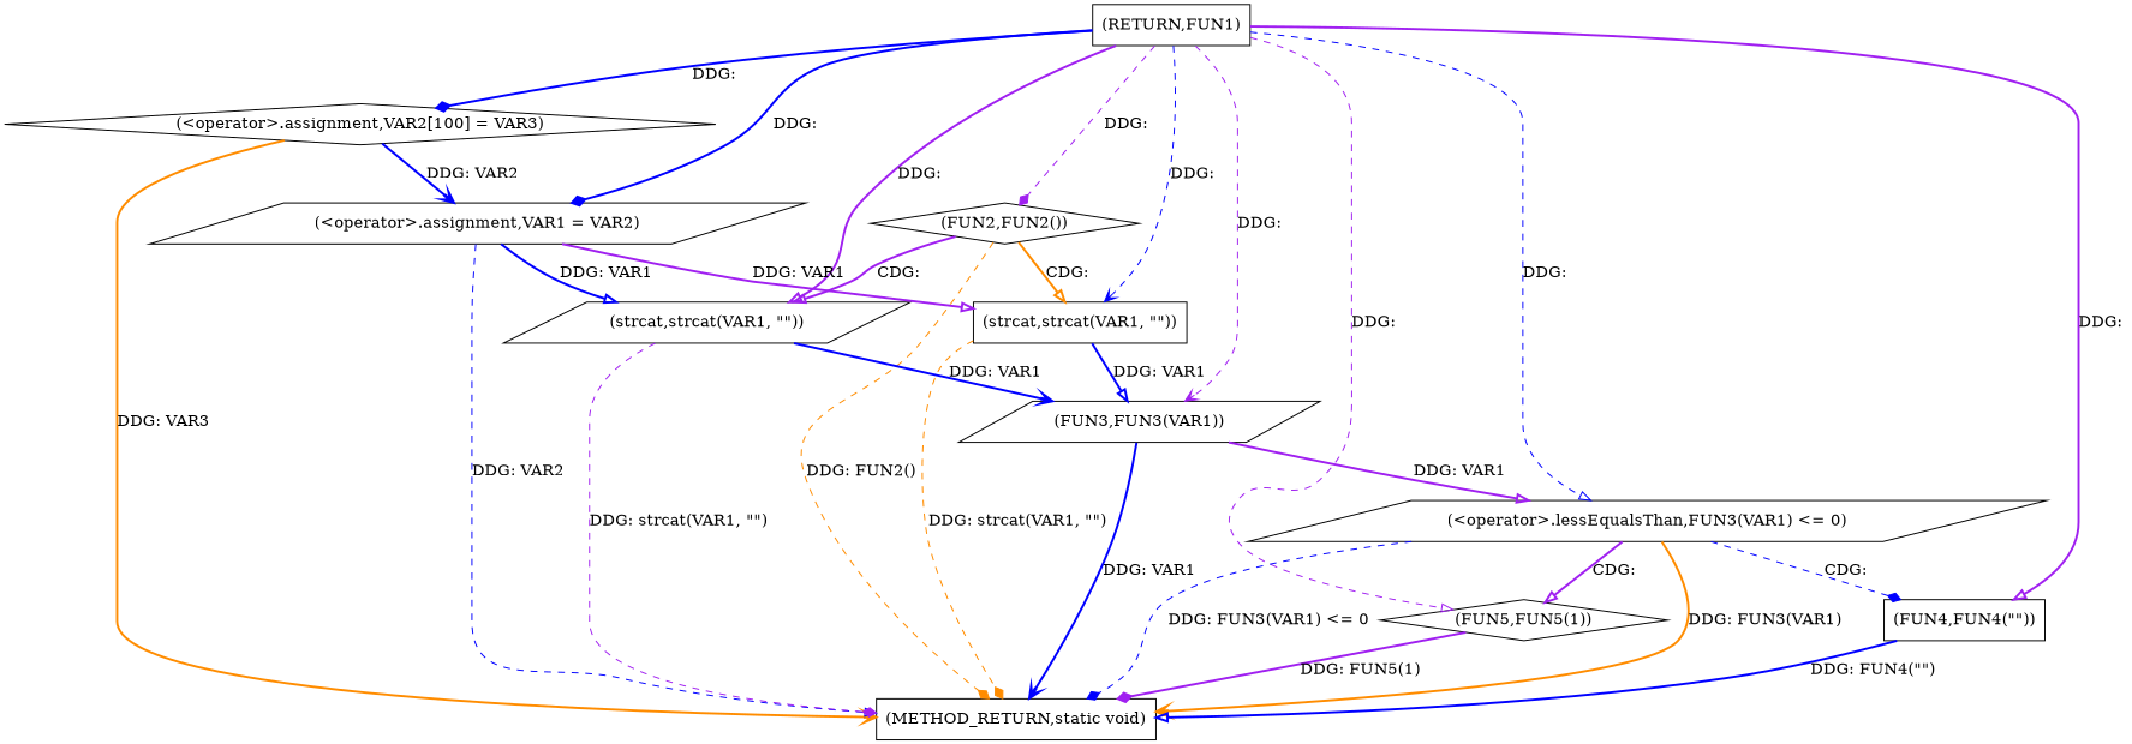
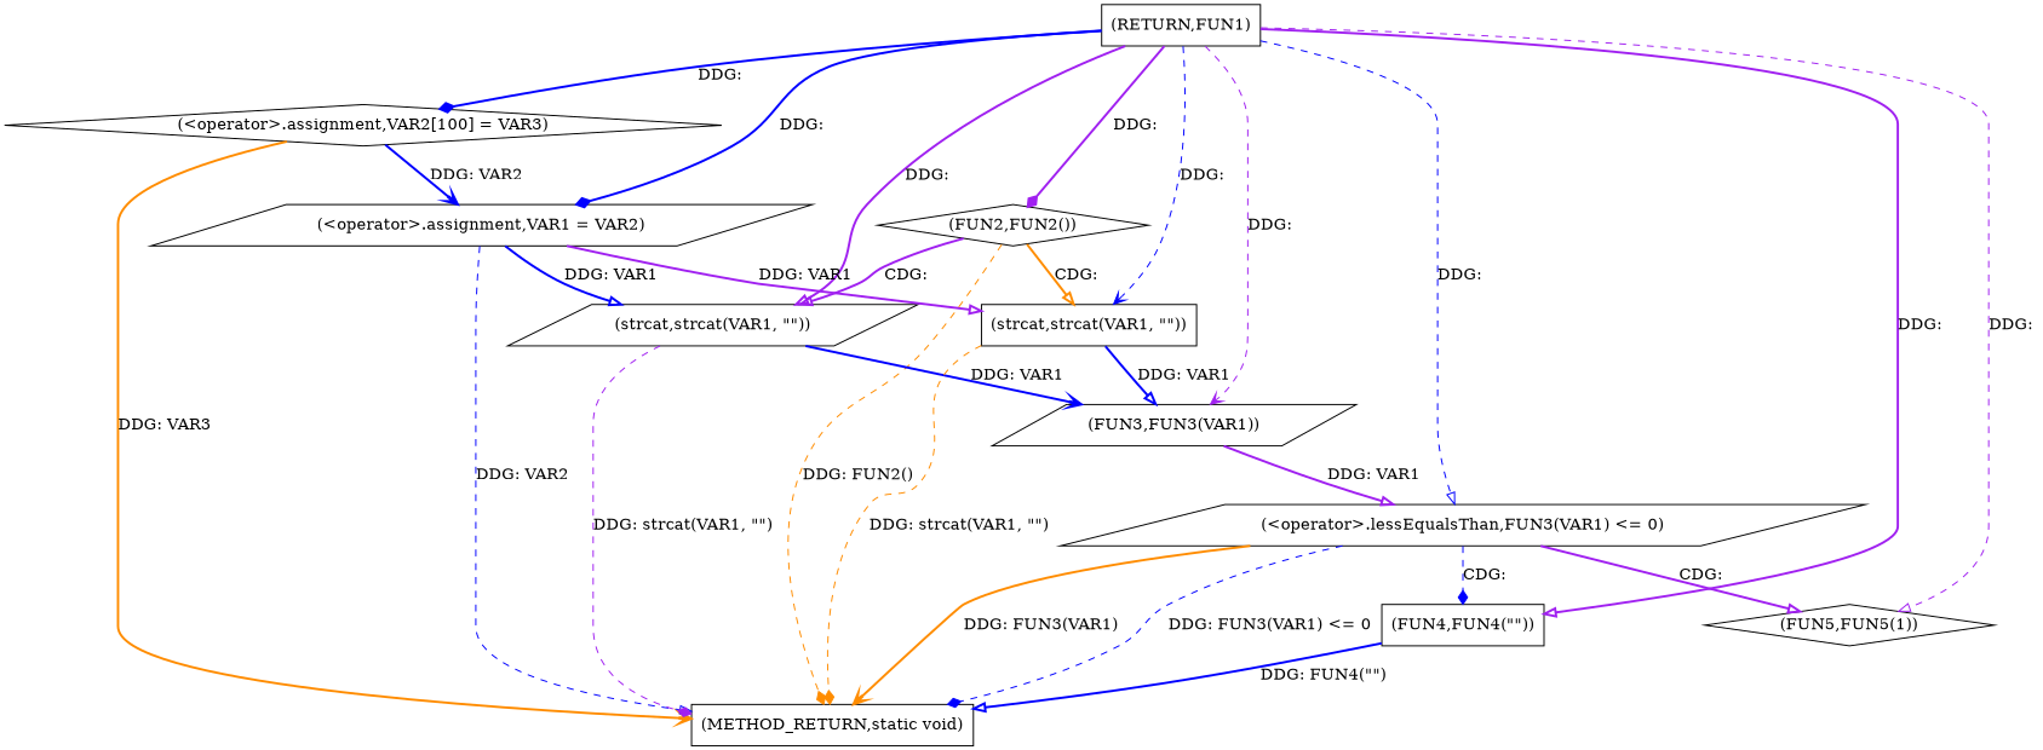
  digraph {
    node [shape=box]
    edge [arrowhead=onormal color=blue style=bold]
    n1 [label="(RETURN,FUN1)"]
    n2 [label="(<operator>.assignment,VAR2[100] = VAR3)" shape=diamond]
    n3 [label="(<operator>.assignment,VAR1 = VAR2)" shape=parallelogram]
    n4 [label="(FUN2,FUN2())" shape=diamond]
    n5 [label="(strcat,strcat(VAR1, \"\"))" shape=parallelogram]
    n6 [label="(strcat,strcat(VAR1, \"\"))"]
    n7 [label="(<operator>.lessEqualsThan,FUN3(VAR1) <= 0)" shape=parallelogram]
    n8 [label="(FUN3,FUN3(VAR1))" shape=parallelogram]
    n9 [label="(FUN4,FUN4(\"\"))"]
    n10 [label="(FUN5,FUN5(1))" shape=diamond]
    n11 [label="(METHOD_RETURN,static void)"]
    n1 -> n2 [arrowhead=diamond label="DDG: "]
    n1 -> n3 [arrowhead=diamond label="DDG: "]
-   n1 -> n4 [arrowhead=diamond color=purple label="DDG: " style=dashed]
+   n1 -> n4 [arrowhead=diamond color=purple label="DDG: "]
    n1 -> n5 [color=purple label="DDG: "]
    n1 -> n6 [arrowhead=vee label="DDG: " style=dashed]
    n1 -> n7 [label="DDG: " style=dashed]
    n1 -> n8 [arrowhead=vee color=purple label="DDG: " style=dashed]
    n1 -> n9 [color=purple label="DDG: "]
    n1 -> n10 [color=purple label="DDG: " style=dashed]
    n2 -> n3 [arrowhead=vee label="DDG: VAR2"]
    n2 -> n11 [arrowhead=vee color=darkorange label="DDG: VAR3"]
    n3 -> n5 [label="DDG: VAR1"]
    n3 -> n6 [color=purple label="DDG: VAR1"]
    n3 -> n11 [label="DDG: VAR2" style=dashed]
    n4 -> n5 [color=purple label="CDG: "]
    n4 -> n6 [color=darkorange label="CDG: "]
    n4 -> n11 [arrowhead=diamond color=darkorange label="DDG: FUN2()" style=dashed]
    n5 -> n8 [arrowhead=vee label="DDG: VAR1"]
    n5 -> n11 [arrowhead=diamond color=purple label="DDG: strcat(VAR1, \"\")" style=dashed]
    n6 -> n8 [label="DDG: VAR1"]
    n6 -> n11 [arrowhead=diamond color=darkorange label="DDG: strcat(VAR1, \"\")" style=dashed]
    n7 -> n9 [arrowhead=diamond label="CDG: " style=dashed]
    n7 -> n10 [color=purple label="CDG: "]
    n7 -> n11 [arrowhead=vee color=darkorange label="DDG: FUN3(VAR1)"]
    n7 -> n11 [arrowhead=diamond label="DDG: FUN3(VAR1) <= 0" style=dashed]
    n8 -> n7 [color=purple label="DDG: VAR1"]
-   n8 -> n11 [arrowhead=vee label="DDG: VAR1"]
    n9 -> n11 [label="DDG: FUN4(\"\")"]
-   n10 -> n11 [arrowhead=diamond color=purple label="DDG: FUN5(1)"]
  }
